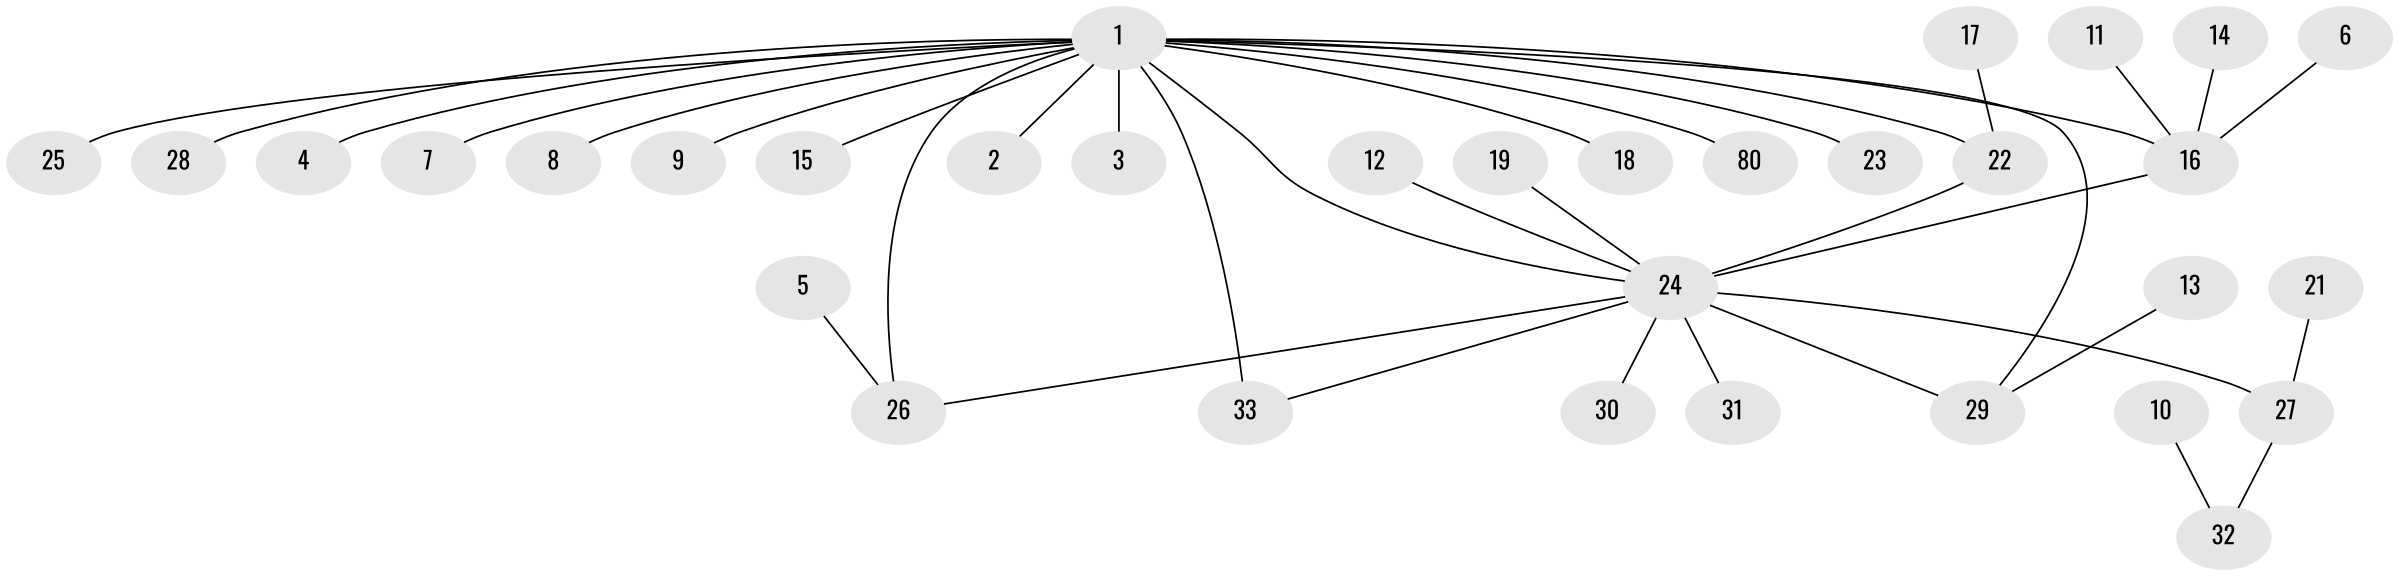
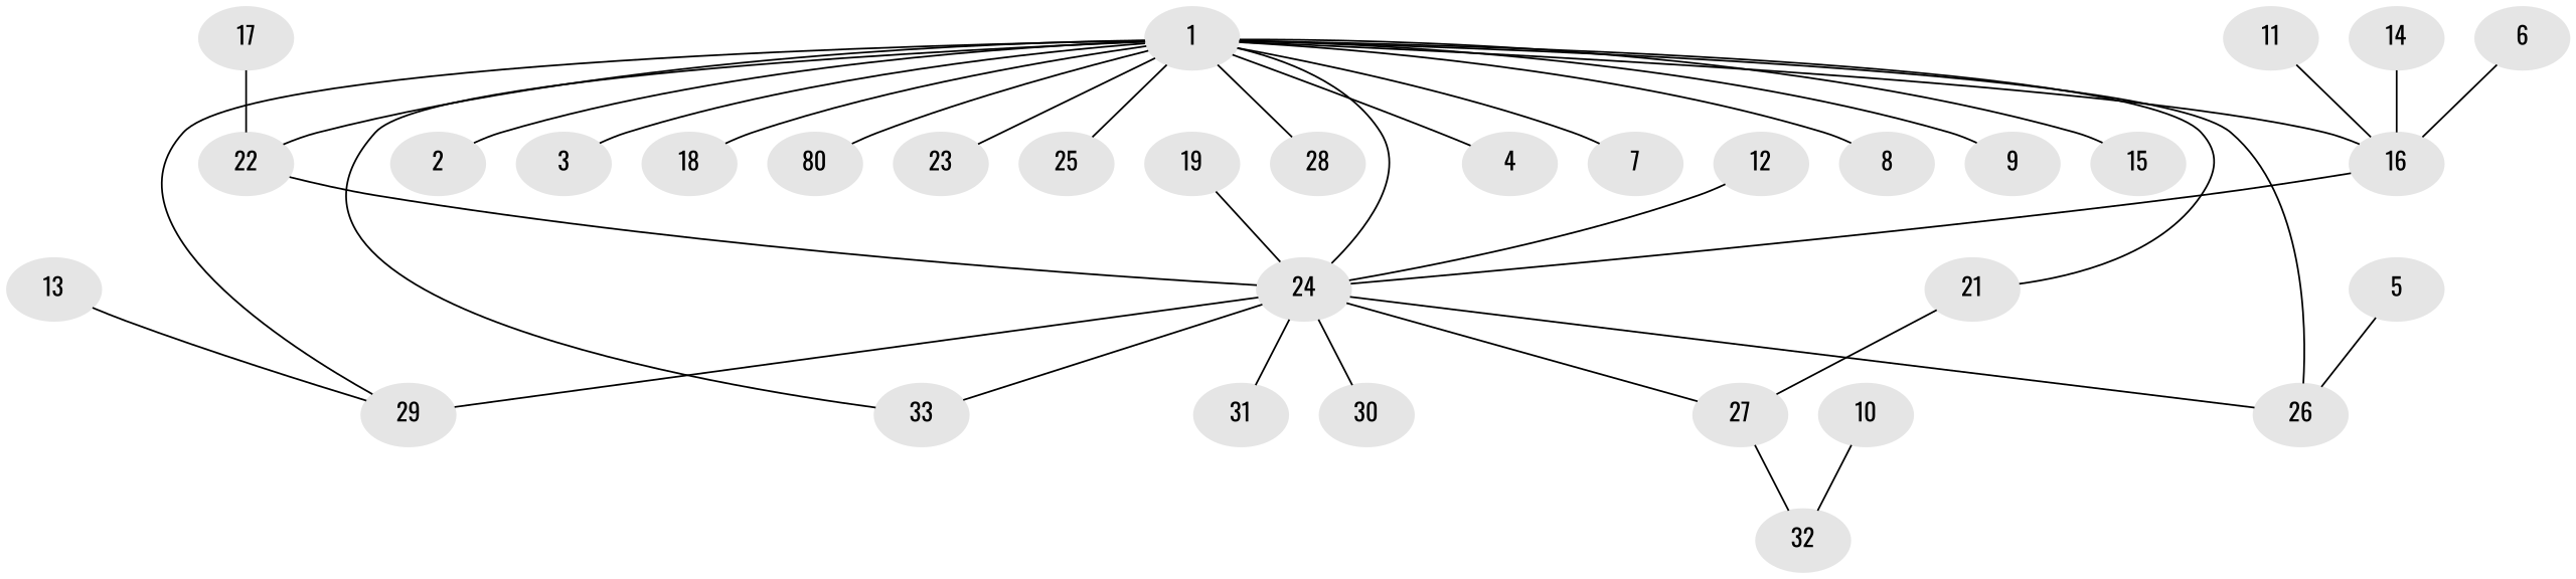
  graph {
    fontname=Oswald
    node [color=gray90 fontname=Oswald style=filled]
    edge [fontname=Oswald weight=1.0]
    1
    2
    3
    4
    7
    8
    9
    15
    16
    18
    n11 [label=80]
    21
    22
    23
    24
    25
    26
    28
    29
    33
    27
    30
    31
    5
    6
    10
    32
    11
    12
    13
    14
    17
    19
    1 -- 2
    1 -- 3
    1 -- 4
    1 -- 7
    1 -- 8
    1 -- 9
    1 -- 15
    1 -- 16
    1 -- 18
    1 -- n11
+   1 -- 21
    1 -- 22 [weight=2.0]
    1 -- 23
    1 -- 24
    1 -- 25
    1 -- 26
    1 -- 28
    1 -- 29
    1 -- 33
    16 -- 24
    21 -- 27
    22 -- 24
    24 -- 26
    24 -- 29 [weight=2.0]
    24 -- 33
    24 -- 27
    24 -- 30
    24 -- 31
    27 -- 32
    5 -- 26
    6 -- 16
    10 -- 32
    11 -- 16
    12 -- 24
    13 -- 29
    14 -- 16
    17 -- 22
    19 -- 24
  }
